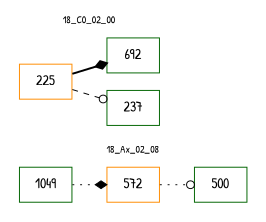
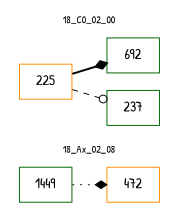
  digraph {
    fontname="Patrick Hand"
    rankdir=LR
    node [color=darkgreen fontname="Patrick Hand" shape=box]
    edge [arrowhead=odot color=black fontname="Patrick Hand" style=dotted]
-   n1 [color=darkorange label=572]
-   n2 [label=1049]
-   n3 [label=500]
+   n1 [color=darkorange label=472]
+   n2 [label=1449]
    n4 [color=darkorange label=225]
    n5 [label=237]
    n6 [label=692]
    subgraph cluster_1 {
      color=white
      fontsize=10
      label="18_Ax_02_08"
      n1
      n2
-     n3
    }
    subgraph cluster_2 {
      color=white
      fontsize=10
      label="18_C0_02_00"
      n4
      n5
      n6
    }
-   n1 -> n3
    n2 -> n1 [arrowhead=diamond]
    n4 -> n5 [style=dashed]
    n4 -> n6 [arrowhead=diamond style=bold]
  }
